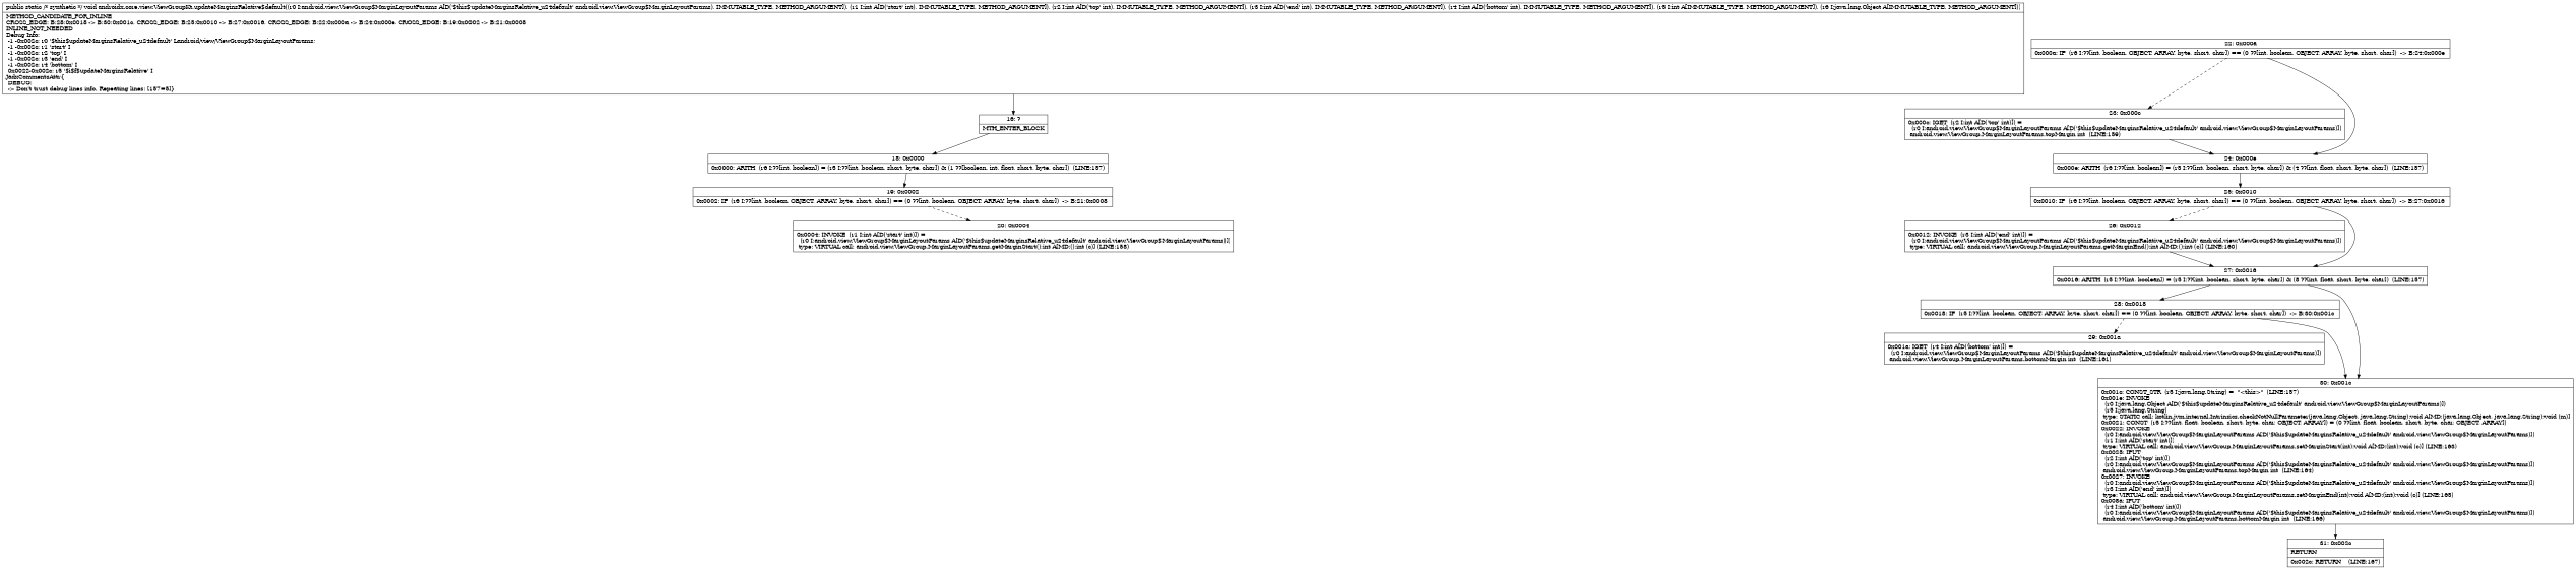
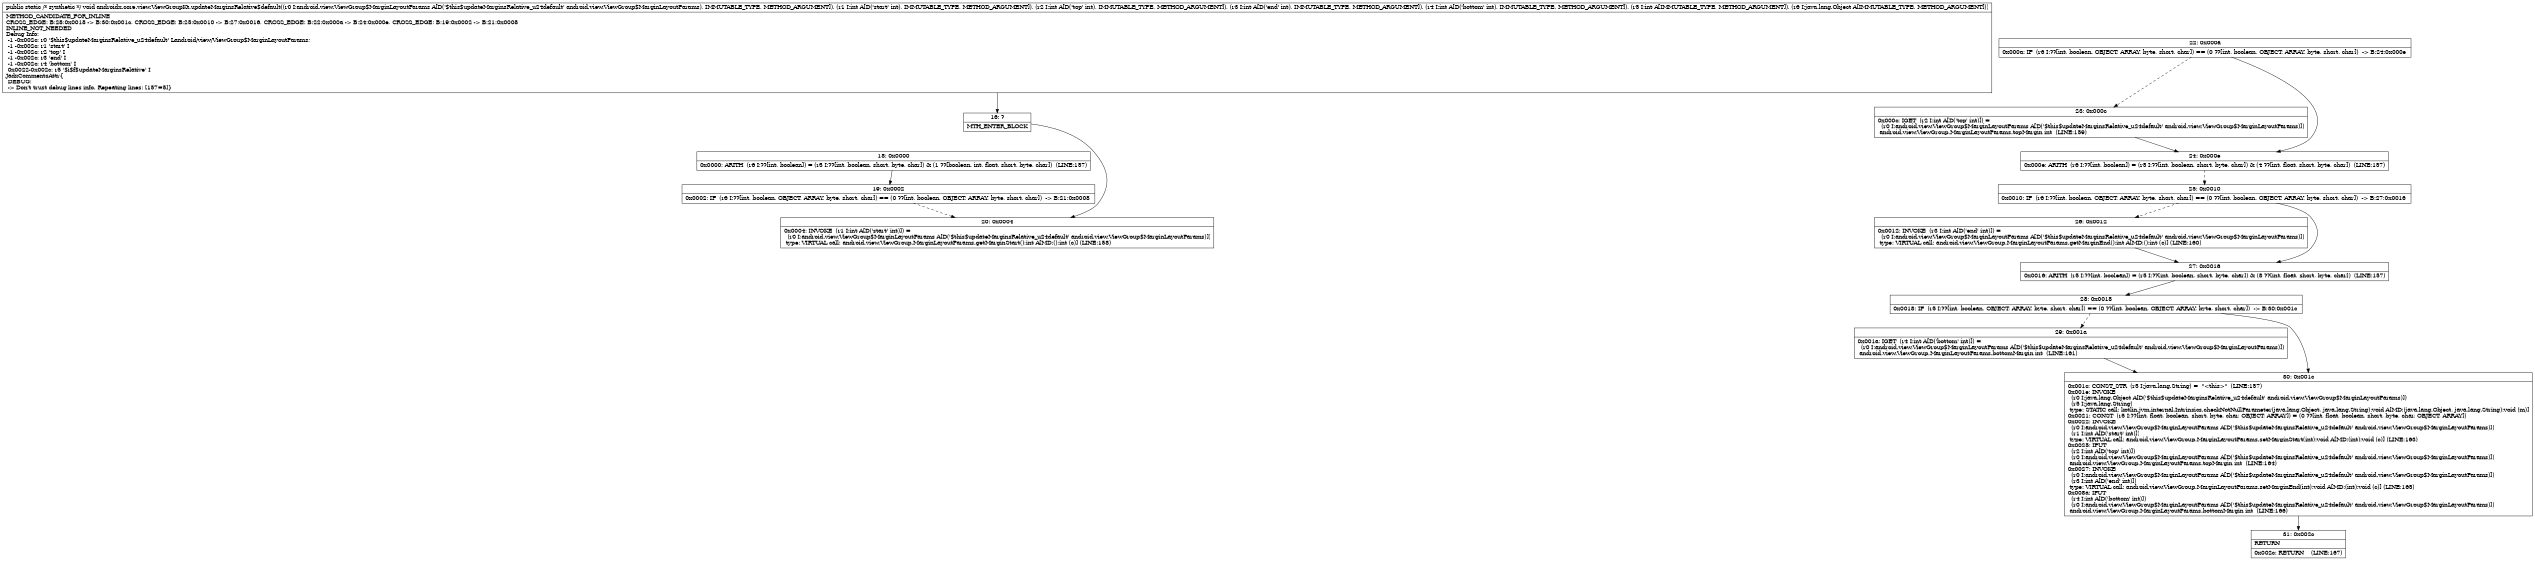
  digraph {
    node [shape=record]
    n1 [label="{16\:\ ?|MTH_ENTER_BLOCK\l}"]
    n2 [label="{18\:\ 0x0000|0x0000: ARITH  (r6 I:??[int, boolean]) = (r5 I:??[int, boolean, short, byte, char]) & (1 ??[boolean, int, float, short, byte, char])  (LINE:157)\l}"]
    n3 [label="{19\:\ 0x0002|0x0002: IF  (r6 I:??[int, boolean, OBJECT, ARRAY, byte, short, char]) == (0 ??[int, boolean, OBJECT, ARRAY, byte, short, char])  \-\> B:21:0x0008 \l}"]
    n4 [label="{20\:\ 0x0004|0x0004: INVOKE  (r1 I:int A[D('start' int)]) = \l  (r0 I:android.view.ViewGroup$MarginLayoutParams A[D('$this$updateMarginsRelative_u24default' android.view.ViewGroup$MarginLayoutParams)])\l type: VIRTUAL call: android.view.ViewGroup.MarginLayoutParams.getMarginStart():int A[MD:():int (c)] (LINE:158)\l}"]
    n5 [label="{22\:\ 0x000a|0x000a: IF  (r6 I:??[int, boolean, OBJECT, ARRAY, byte, short, char]) == (0 ??[int, boolean, OBJECT, ARRAY, byte, short, char])  \-\> B:24:0x000e \l}"]
    n6 [label="{23\:\ 0x000c|0x000c: IGET  (r2 I:int A[D('top' int)]) = \l  (r0 I:android.view.ViewGroup$MarginLayoutParams A[D('$this$updateMarginsRelative_u24default' android.view.ViewGroup$MarginLayoutParams)])\l android.view.ViewGroup.MarginLayoutParams.topMargin int  (LINE:159)\l}"]
    n7 [label="{24\:\ 0x000e|0x000e: ARITH  (r6 I:??[int, boolean]) = (r5 I:??[int, boolean, short, byte, char]) & (4 ??[int, float, short, byte, char])  (LINE:157)\l}"]
    n8 [label="{25\:\ 0x0010|0x0010: IF  (r6 I:??[int, boolean, OBJECT, ARRAY, byte, short, char]) == (0 ??[int, boolean, OBJECT, ARRAY, byte, short, char])  \-\> B:27:0x0016 \l}"]
    n9 [label="{26\:\ 0x0012|0x0012: INVOKE  (r3 I:int A[D('end' int)]) = \l  (r0 I:android.view.ViewGroup$MarginLayoutParams A[D('$this$updateMarginsRelative_u24default' android.view.ViewGroup$MarginLayoutParams)])\l type: VIRTUAL call: android.view.ViewGroup.MarginLayoutParams.getMarginEnd():int A[MD:():int (c)] (LINE:160)\l}"]
    n10 [label="{27\:\ 0x0016|0x0016: ARITH  (r5 I:??[int, boolean]) = (r5 I:??[int, boolean, short, byte, char]) & (8 ??[int, float, short, byte, char])  (LINE:157)\l}"]
    n11 [label="{28\:\ 0x0018|0x0018: IF  (r5 I:??[int, boolean, OBJECT, ARRAY, byte, short, char]) == (0 ??[int, boolean, OBJECT, ARRAY, byte, short, char])  \-\> B:30:0x001c \l}"]
    n12 [label="{29\:\ 0x001a|0x001a: IGET  (r4 I:int A[D('bottom' int)]) = \l  (r0 I:android.view.ViewGroup$MarginLayoutParams A[D('$this$updateMarginsRelative_u24default' android.view.ViewGroup$MarginLayoutParams)])\l android.view.ViewGroup.MarginLayoutParams.bottomMargin int  (LINE:161)\l}"]
    n13 [label="{30\:\ 0x001c|0x001c: CONST_STR  (r5 I:java.lang.String) =  \"\<this\>\"  (LINE:157)\l0x001e: INVOKE  \l  (r0 I:java.lang.Object A[D('$this$updateMarginsRelative_u24default' android.view.ViewGroup$MarginLayoutParams)])\l  (r5 I:java.lang.String)\l type: STATIC call: kotlin.jvm.internal.Intrinsics.checkNotNullParameter(java.lang.Object, java.lang.String):void A[MD:(java.lang.Object, java.lang.String):void (m)]\l0x0021: CONST  (r5 I:??[int, float, boolean, short, byte, char, OBJECT, ARRAY]) = (0 ??[int, float, boolean, short, byte, char, OBJECT, ARRAY]) \l0x0022: INVOKE  \l  (r0 I:android.view.ViewGroup$MarginLayoutParams A[D('$this$updateMarginsRelative_u24default' android.view.ViewGroup$MarginLayoutParams)])\l  (r1 I:int A[D('start' int)])\l type: VIRTUAL call: android.view.ViewGroup.MarginLayoutParams.setMarginStart(int):void A[MD:(int):void (c)] (LINE:163)\l0x0025: IPUT  \l  (r2 I:int A[D('top' int)])\l  (r0 I:android.view.ViewGroup$MarginLayoutParams A[D('$this$updateMarginsRelative_u24default' android.view.ViewGroup$MarginLayoutParams)])\l android.view.ViewGroup.MarginLayoutParams.topMargin int  (LINE:164)\l0x0027: INVOKE  \l  (r0 I:android.view.ViewGroup$MarginLayoutParams A[D('$this$updateMarginsRelative_u24default' android.view.ViewGroup$MarginLayoutParams)])\l  (r3 I:int A[D('end' int)])\l type: VIRTUAL call: android.view.ViewGroup.MarginLayoutParams.setMarginEnd(int):void A[MD:(int):void (c)] (LINE:165)\l0x008a: IPUT  \l  (r4 I:int A[D('bottom' int)])\l  (r0 I:android.view.ViewGroup$MarginLayoutParams A[D('$this$updateMarginsRelative_u24default' android.view.ViewGroup$MarginLayoutParams)])\l android.view.ViewGroup.MarginLayoutParams.bottomMargin int  (LINE:166)\l}"]
    n14 [label="{31\:\ 0x002c|RETURN\l|0x002c: RETURN    (LINE:167)\l}"]
    n15 [label="{public static \/* synthetic *\/ void androidx.core.view.ViewGroupKt.updateMarginsRelative$default((r0 I:android.view.ViewGroup$MarginLayoutParams A[D('$this$updateMarginsRelative_u24default' android.view.ViewGroup$MarginLayoutParams), IMMUTABLE_TYPE, METHOD_ARGUMENT]), (r1 I:int A[D('start' int), IMMUTABLE_TYPE, METHOD_ARGUMENT]), (r2 I:int A[D('top' int), IMMUTABLE_TYPE, METHOD_ARGUMENT]), (r3 I:int A[D('end' int), IMMUTABLE_TYPE, METHOD_ARGUMENT]), (r4 I:int A[D('bottom' int), IMMUTABLE_TYPE, METHOD_ARGUMENT]), (r5 I:int A[IMMUTABLE_TYPE, METHOD_ARGUMENT]), (r6 I:java.lang.Object A[IMMUTABLE_TYPE, METHOD_ARGUMENT]))  | METHOD_CANDIDATE_FOR_INLINE\lCROSS_EDGE: B:28:0x0018 \-\> B:30:0x001c, CROSS_EDGE: B:25:0x0010 \-\> B:27:0x0016, CROSS_EDGE: B:22:0x000a \-\> B:24:0x000e, CROSS_EDGE: B:19:0x0002 \-\> B:21:0x0008\lINLINE_NOT_NEEDED\lDebug Info:\l  \-1 \-0x002c: r0 '$this$updateMarginsRelative_u24default' Landroid\/view\/ViewGroup$MarginLayoutParams;\l  \-1 \-0x002c: r1 'start' I\l  \-1 \-0x002c: r2 'top' I\l  \-1 \-0x002c: r3 'end' I\l  \-1 \-0x002c: r4 'bottom' I\l  0x0022\-0x002c: r5 '$i$f$updateMarginsRelative' I\lJadxCommentsAttr\{\l DEBUG: \l \-\> Don't trust debug lines info. Repeating lines: [157=5]\}\l}"]
-   n1 -> n2
+   n1 -> n4
    n2 -> n3
    n3 -> n4 [style=dashed]
    n5 -> n6 [style=dashed]
    n5 -> n7
    n6 -> n7
-   n7 -> n8
+   n7 -> n8 [style=dashed]
    n8 -> n9 [style=dashed]
    n8 -> n10
    n9 -> n10
    n10 -> n11
    n11 -> n12 [style=dashed]
    n11 -> n13
-   n10 -> n13
+   n12 -> n13
    n13 -> n14
    n15 -> n1
  }
